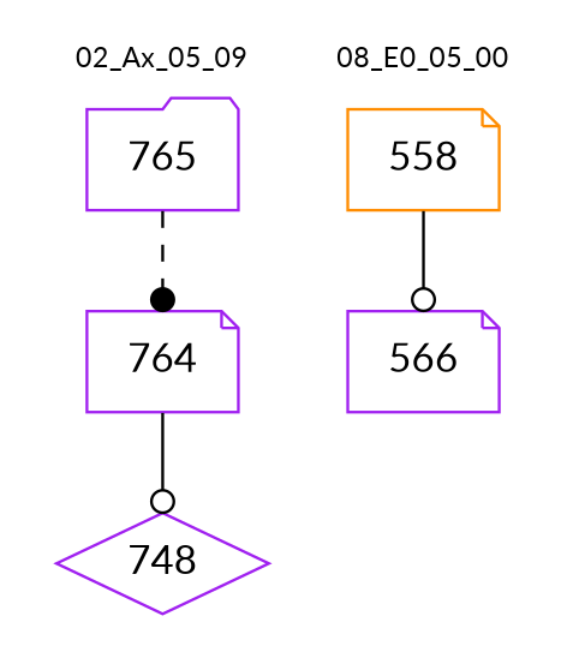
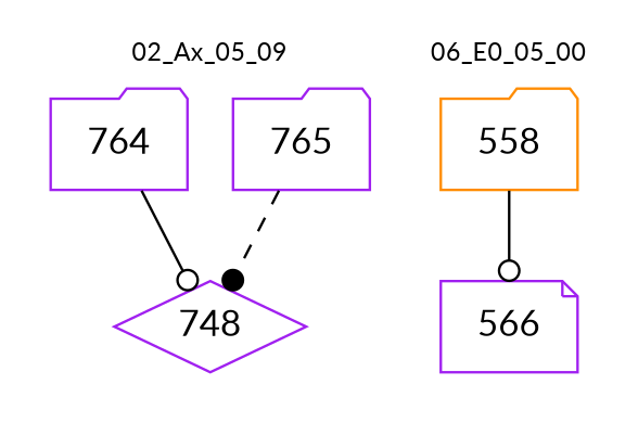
  digraph {
    fontname=Lato
    node [color=purple fontname=Lato shape=folder]
    edge [arrowhead=odot color=black fontname=Lato style=solid]
    n1 [label=765]
-   n2 [label=764 shape=note]
+   n2 [label=764]
    n3 [label=748 shape=diamond]
-   n4 [color=darkorange label=558 shape=note]
+   n4 [color=darkorange label=558]
    n5 [label=566 shape=note]
    subgraph cluster_1 {
      color=white
      fontsize=10
      label="02_Ax_05_09"
      n1
      n2
      n3
    }
    subgraph cluster_2 {
      color=white
      fontsize=10
-     label="08_E0_05_00"
+     label="06_E0_05_00"
      n4
      n5
    }
-   n1 -> n2 [arrowhead=dot style=dashed]
+   n1 -> n3 [arrowhead=dot style=dashed]
    n2 -> n3
    n4 -> n5
  }
